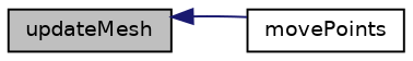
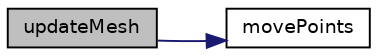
  digraph {
    rankdir=LR
    node [color=black fontname=Helvetica fontsize=10 shape=record]
    n1 [fillcolor=grey75 fontcolor=black height=0.2 label=updateMesh style=filled width=0.4]
    n2 [height=0.2 label=movePoints width=0.4]
-   n2 -> n1 [color=midnightblue fontname=Helvetica fontsize=10 labelfontname=Helvetica labelfontsize=10 style=solid]
+   n1 -> n2 [color=midnightblue fontname=Helvetica fontsize=10 labelfontname=Helvetica labelfontsize=10 style=solid]
  }
